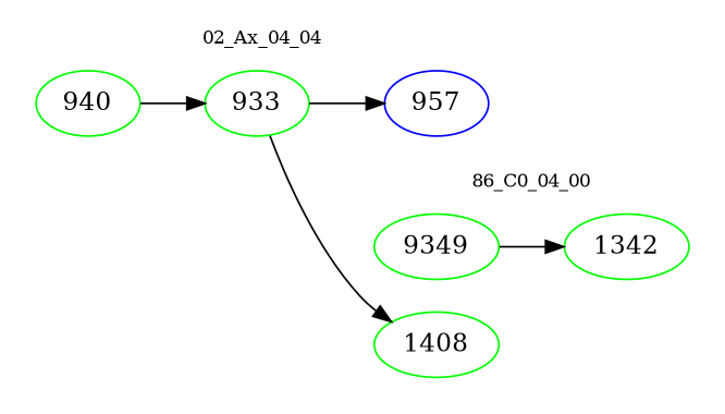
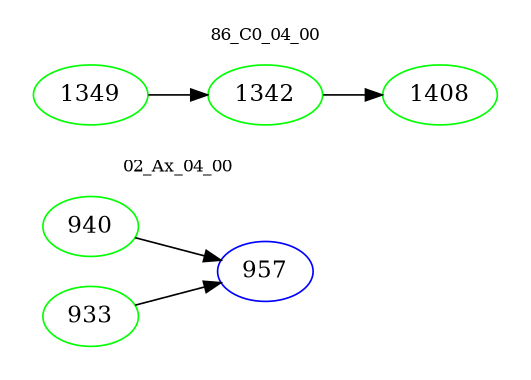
  digraph {
    rankdir=LR
    node [color=green]
    edge [color=black]
    n1 [label=940]
    n2 [label=933]
    n3 [color=blue label=957]
-   n4 [label=9349]
+   n4 [label=1349]
    n5 [label=1342]
    n6 [label=1408]
    subgraph cluster_1 {
      color=white
      fontsize=10
-     label="02_Ax_04_04"
+     label="02_Ax_04_00"
      n1
      n2
      n3
    }
    subgraph cluster_2 {
      color=white
      fontsize=10
      label="86_C0_04_00"
      n4
      n5
      n6
    }
-   n1 -> n2
+   n1 -> n3
    n2 -> n3
    n4 -> n5
-   n2 -> n6
+   n5 -> n6
  }
